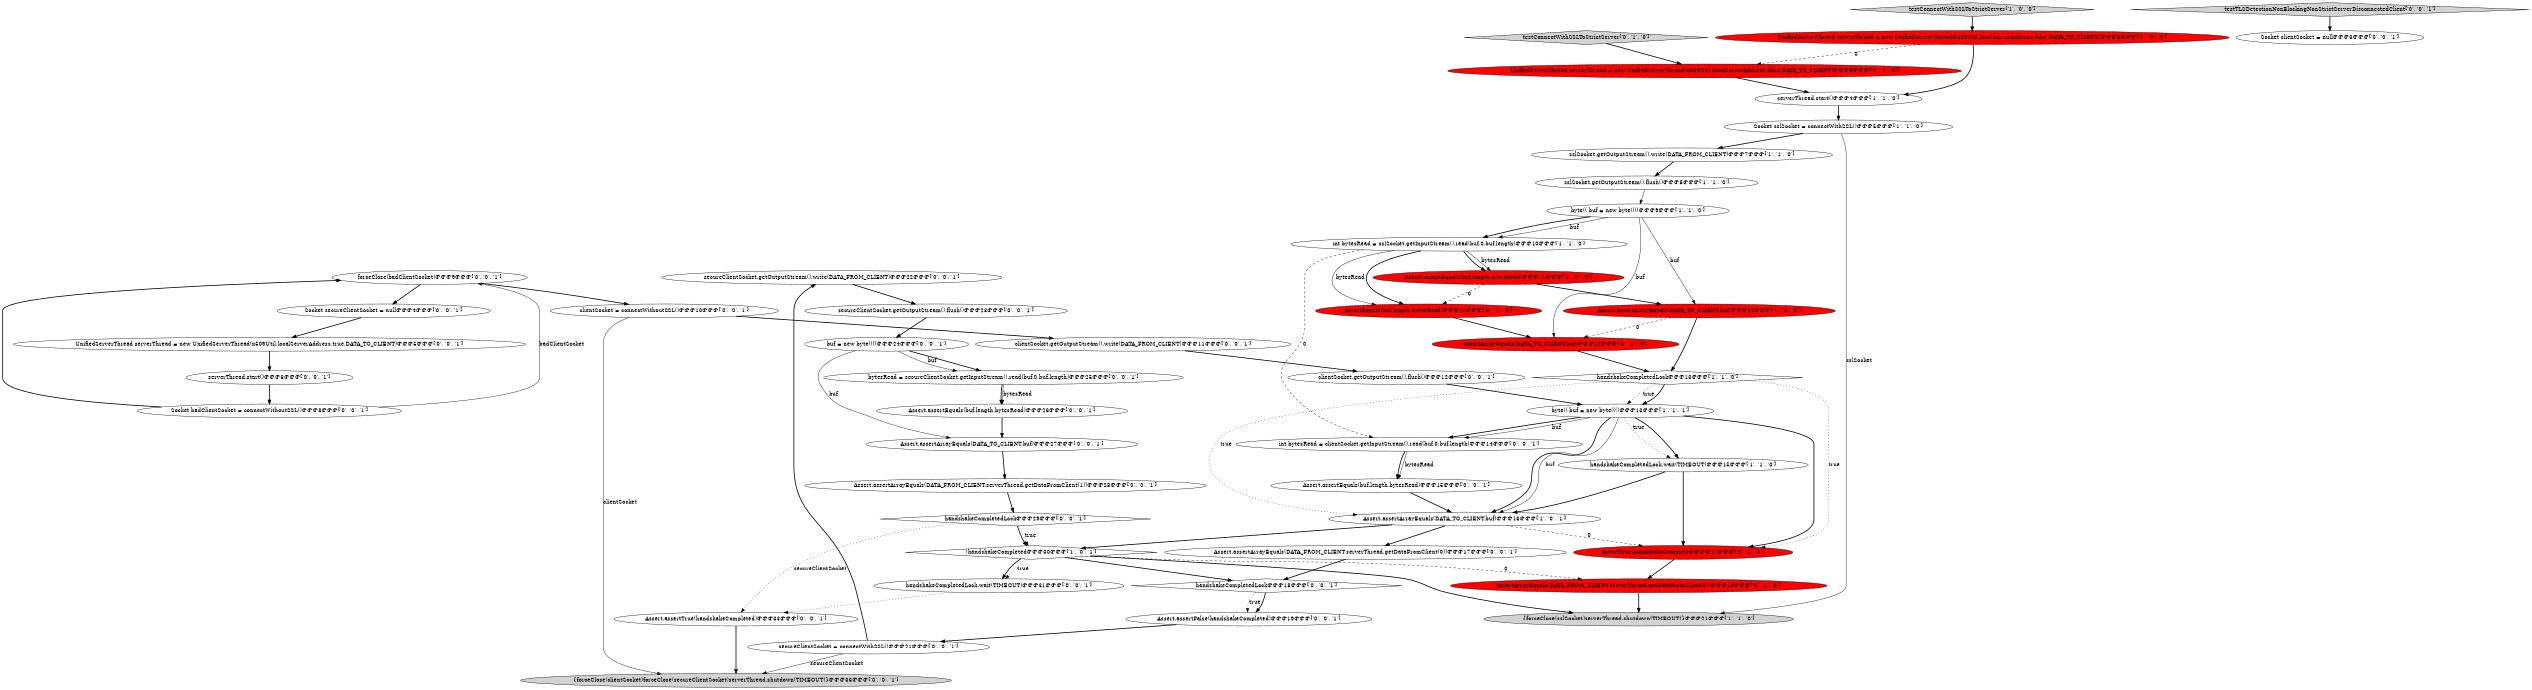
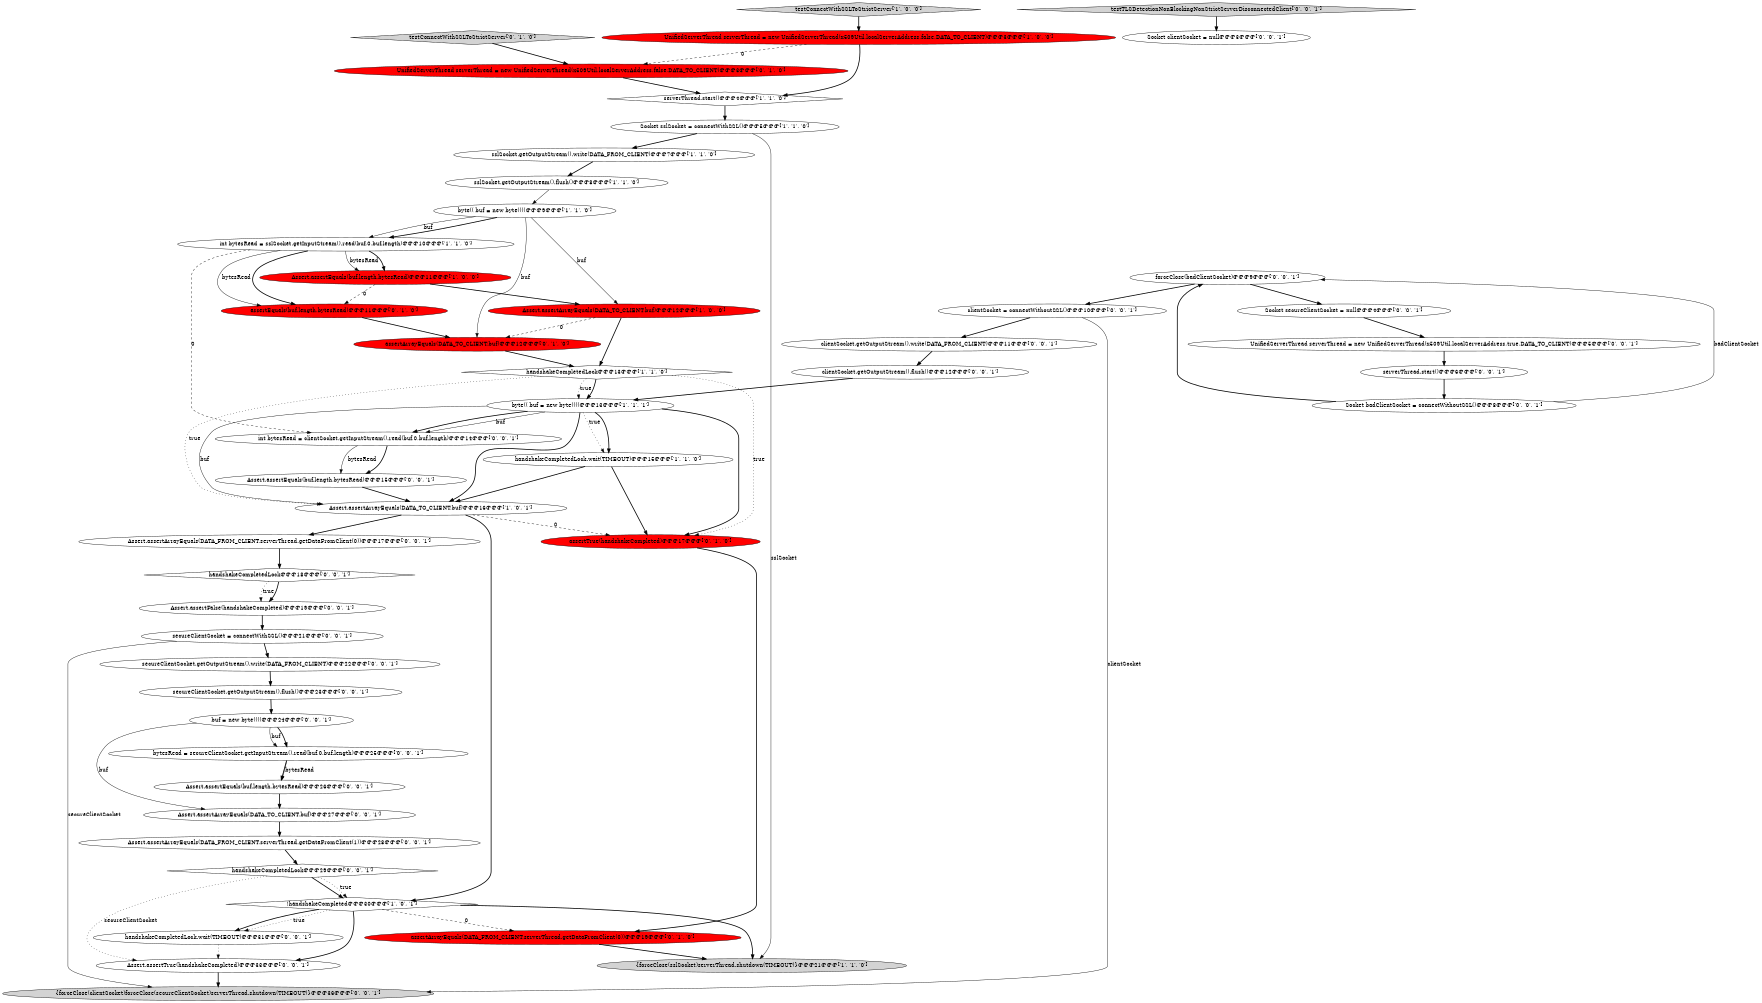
  digraph {
    node [fillcolor=white shape=ellipse style=filled]
    edge [style=bold]
    n1 [label="secureClientSocket.getOutputStream().write(DATA_FROM_CLIENT)@@@22@@@['0', '0', '1']"]
    n2 [label="secureClientSocket.getOutputStream().flush()@@@23@@@['0', '0', '1']"]
    n3 [label="buf = new byte((((@@@24@@@['0', '0', '1']"]
    n4 [label="byte(( buf = new byte((((@@@13@@@['1', '1', '1']"]
    n5 [fillcolor=red label="assertTrue(handshakeCompleted)@@@17@@@['0', '1', '0']"]
    n6 [label="int bytesRead = clientSocket.getInputStream().read(buf,0,buf.length)@@@14@@@['0', '0', '1']"]
    n7 [label="Assert.assertArrayEquals(DATA_TO_CLIENT,buf)@@@16@@@['1', '0', '1']"]
    n8 [label="handshakeCompletedLock.wait(TIMEOUT)@@@15@@@['1', '1', '0']"]
    n9 [fillcolor=red label="assertArrayEquals(DATA_FROM_CLIENT,serverThread.getDataFromClient(0))@@@19@@@['0', '1', '0']"]
    n10 [label="Assert.assertEquals(buf.length,bytesRead)@@@15@@@['0', '0', '1']"]
    n11 [label="!handshakeCompleted@@@30@@@['1', '0', '1']" shape=diamond]
    n12 [label="Assert.assertArrayEquals(DATA_FROM_CLIENT,serverThread.getDataFromClient(0))@@@17@@@['0', '0', '1']"]
    n13 [label="Socket clientSocket = null@@@3@@@['0', '0', '1']"]
    n14 [label="Socket secureClientSocket = null@@@4@@@['0', '0', '1']"]
    n15 [label="UnifiedServerThread serverThread = new UnifiedServerThread(x509Util,localServerAddress,true,DATA_TO_CLIENT)@@@5@@@['0', '0', '1']"]
    n16 [label="Assert.assertEquals(buf.length,bytesRead)@@@26@@@['0', '0', '1']"]
    n17 [label="Assert.assertArrayEquals(DATA_TO_CLIENT,buf)@@@27@@@['0', '0', '1']"]
    n18 [label="Assert.assertArrayEquals(DATA_FROM_CLIENT,serverThread.getDataFromClient(1))@@@28@@@['0', '0', '1']"]
    n19 [label="handshakeCompletedLock@@@18@@@['0', '0', '1']" shape=diamond]
    n20 [label="Assert.assertFalse(handshakeCompleted)@@@19@@@['0', '0', '1']"]
    n21 [label="secureClientSocket = connectWithSSL()@@@21@@@['0', '0', '1']"]
    n22 [label="Socket badClientSocket = connectWithoutSSL()@@@8@@@['0', '0', '1']"]
    n23 [label="forceClose(badClientSocket)@@@9@@@['0', '0', '1']"]
    n24 [label="clientSocket = connectWithoutSSL()@@@10@@@['0', '0', '1']"]
    n25 [label="handshakeCompletedLock.wait(TIMEOUT)@@@31@@@['0', '0', '1']"]
    n26 [fillcolor=lightgray label="{forceClose(sslSocket)serverThread.shutdown(TIMEOUT)}@@@21@@@['1', '1', '0']"]
    n27 [label="Assert.assertTrue(handshakeCompleted)@@@33@@@['0', '0', '1']"]
    n28 [fillcolor=lightgray label="{forceClose(clientSocket)forceClose(secureClientSocket)serverThread.shutdown(TIMEOUT)}@@@36@@@['0', '0', '1']"]
    n29 [label="handshakeCompletedLock@@@29@@@['0', '0', '1']" shape=diamond]
    n30 [fillcolor=red label="Assert.assertEquals(buf.length,bytesRead)@@@11@@@['1', '0', '0']"]
    n31 [fillcolor=red label="Assert.assertArrayEquals(DATA_TO_CLIENT,buf)@@@12@@@['1', '0', '0']"]
    n32 [fillcolor=red label="assertEquals(buf.length,bytesRead)@@@11@@@['0', '1', '0']"]
    n33 [label="handshakeCompletedLock@@@13@@@['1', '1', '0']" shape=diamond]
    n34 [fillcolor=red label="assertArrayEquals(DATA_TO_CLIENT,buf)@@@12@@@['0', '1', '0']"]
    n35 [label="sslSocket.getOutputStream().flush()@@@8@@@['1', '1', '0']"]
    n36 [label="byte(( buf = new byte((((@@@9@@@['1', '1', '0']"]
    n37 [label="int bytesRead = sslSocket.getInputStream().read(buf,0,buf.length)@@@10@@@['1', '1', '0']"]
    n38 [fillcolor=lightgray label="testTLSDetectionNonBlockingNonStrictServerDisconnectedClient['0', '0', '1']" shape=diamond]
    n39 [label="serverThread.start()@@@6@@@['0', '0', '1']"]
    n40 [label="bytesRead = secureClientSocket.getInputStream().read(buf,0,buf.length)@@@25@@@['0', '0', '1']"]
    n41 [fillcolor=lightgray label="testConnectWithSSLToStrictServer['0', '1', '0']" shape=diamond]
    n42 [fillcolor=red label="UnifiedServerThread serverThread = new UnifiedServerThread(x509Util,localServerAddress,false,DATA_TO_CLIENT)@@@3@@@['0', '1', '0']"]
-   n43 [label="serverThread.start()@@@4@@@['1', '1', '0']"]
+   n43 [label="serverThread.start()@@@4@@@['1', '1', '0']" shape=diamond]
    n44 [label="clientSocket.getOutputStream().write(DATA_FROM_CLIENT)@@@11@@@['0', '0', '1']"]
    n45 [fillcolor=red label="UnifiedServerThread serverThread = new UnifiedServerThread(x509Util,localServerAddress,false,DATA_TO_CLIENT)@@@3@@@['1', '0', '0']"]
    n46 [label="Socket sslSocket = connectWithSSL()@@@5@@@['1', '1', '0']"]
    n47 [label="sslSocket.getOutputStream().write(DATA_FROM_CLIENT)@@@7@@@['1', '1', '0']"]
    n48 [label="clientSocket.getOutputStream().flush()@@@12@@@['0', '0', '1']"]
    n49 [fillcolor=lightgray label="testConnectWithSSLToStrictServer['1', '0', '0']" shape=diamond]
    n1 -> n2
    n2 -> n3
    n3 -> n17 [label=buf style=solid]
    n3 -> n40
    n3 -> n40 [label=buf style=solid]
    n4 -> n5
    n4 -> n6
    n4 -> n6 [label=buf style=solid]
    n4 -> n7
    n4 -> n7 [label=buf style=solid]
    n4 -> n8
    n4 -> n8 [label=true style=dotted]
    n5 -> n9
    n6 -> n10 [label=bytesRead style=solid]
    n6 -> n10
    n7 -> n5 [label=0 style=dashed]
    n7 -> n11
    n7 -> n12
    n8 -> n5
    n8 -> n7
    n9 -> n26
    n10 -> n7
    n11 -> n9 [label=0 style=dashed]
    n11 -> n25 [label=true style=dotted]
    n11 -> n25
    n11 -> n26
-   n11 -> n19
+   n11 -> n27
    n12 -> n19
    n14 -> n15
    n15 -> n39
    n16 -> n17
    n17 -> n18
    n18 -> n29
    n19 -> n20 [label=true style=dotted]
    n19 -> n20
    n20 -> n21
    n21 -> n1
    n21 -> n28 [label=secureClientSocket style=solid]
    n22 -> n23 [label=badClientSocket style=solid]
    n22 -> n23
    n23 -> n14
    n23 -> n24
    n24 -> n28 [label=clientSocket style=solid]
    n24 -> n44
    n25 -> n27 [style=dotted]
    n27 -> n28
    n29 -> n11
    n29 -> n11 [label=true style=dotted]
    n29 -> n27 [label=secureClientSocket style=dotted]
    n30 -> n31
    n30 -> n32 [label=0 style=dashed]
    n31 -> n33
    n31 -> n34 [label=0 style=dashed]
    n32 -> n34
    n33 -> n4 [label=true style=dotted]
    n33 -> n4
    n33 -> n5 [label=true style=dotted]
    n33 -> n7 [label=true style=dotted]
    n34 -> n33
    n35 -> n36 [style=solid]
    n36 -> n31 [label=buf style=solid]
    n36 -> n34 [label=buf style=solid]
    n36 -> n37 [label=buf style=solid]
    n36 -> n37
    n37 -> n6 [label=0 style=dashed]
    n37 -> n30 [label=bytesRead style=solid]
    n37 -> n30
    n37 -> n32
    n37 -> n32 [label=bytesRead style=solid]
    n38 -> n13
    n39 -> n22
    n40 -> n16 [label=bytesRead style=solid]
    n40 -> n16
    n41 -> n42
    n42 -> n43
    n43 -> n46
    n44 -> n48
    n45 -> n42 [label=0 style=dashed]
    n45 -> n43
    n46 -> n26 [label=sslSocket style=solid]
    n46 -> n47
    n47 -> n35
    n48 -> n4
    n49 -> n45
  }
